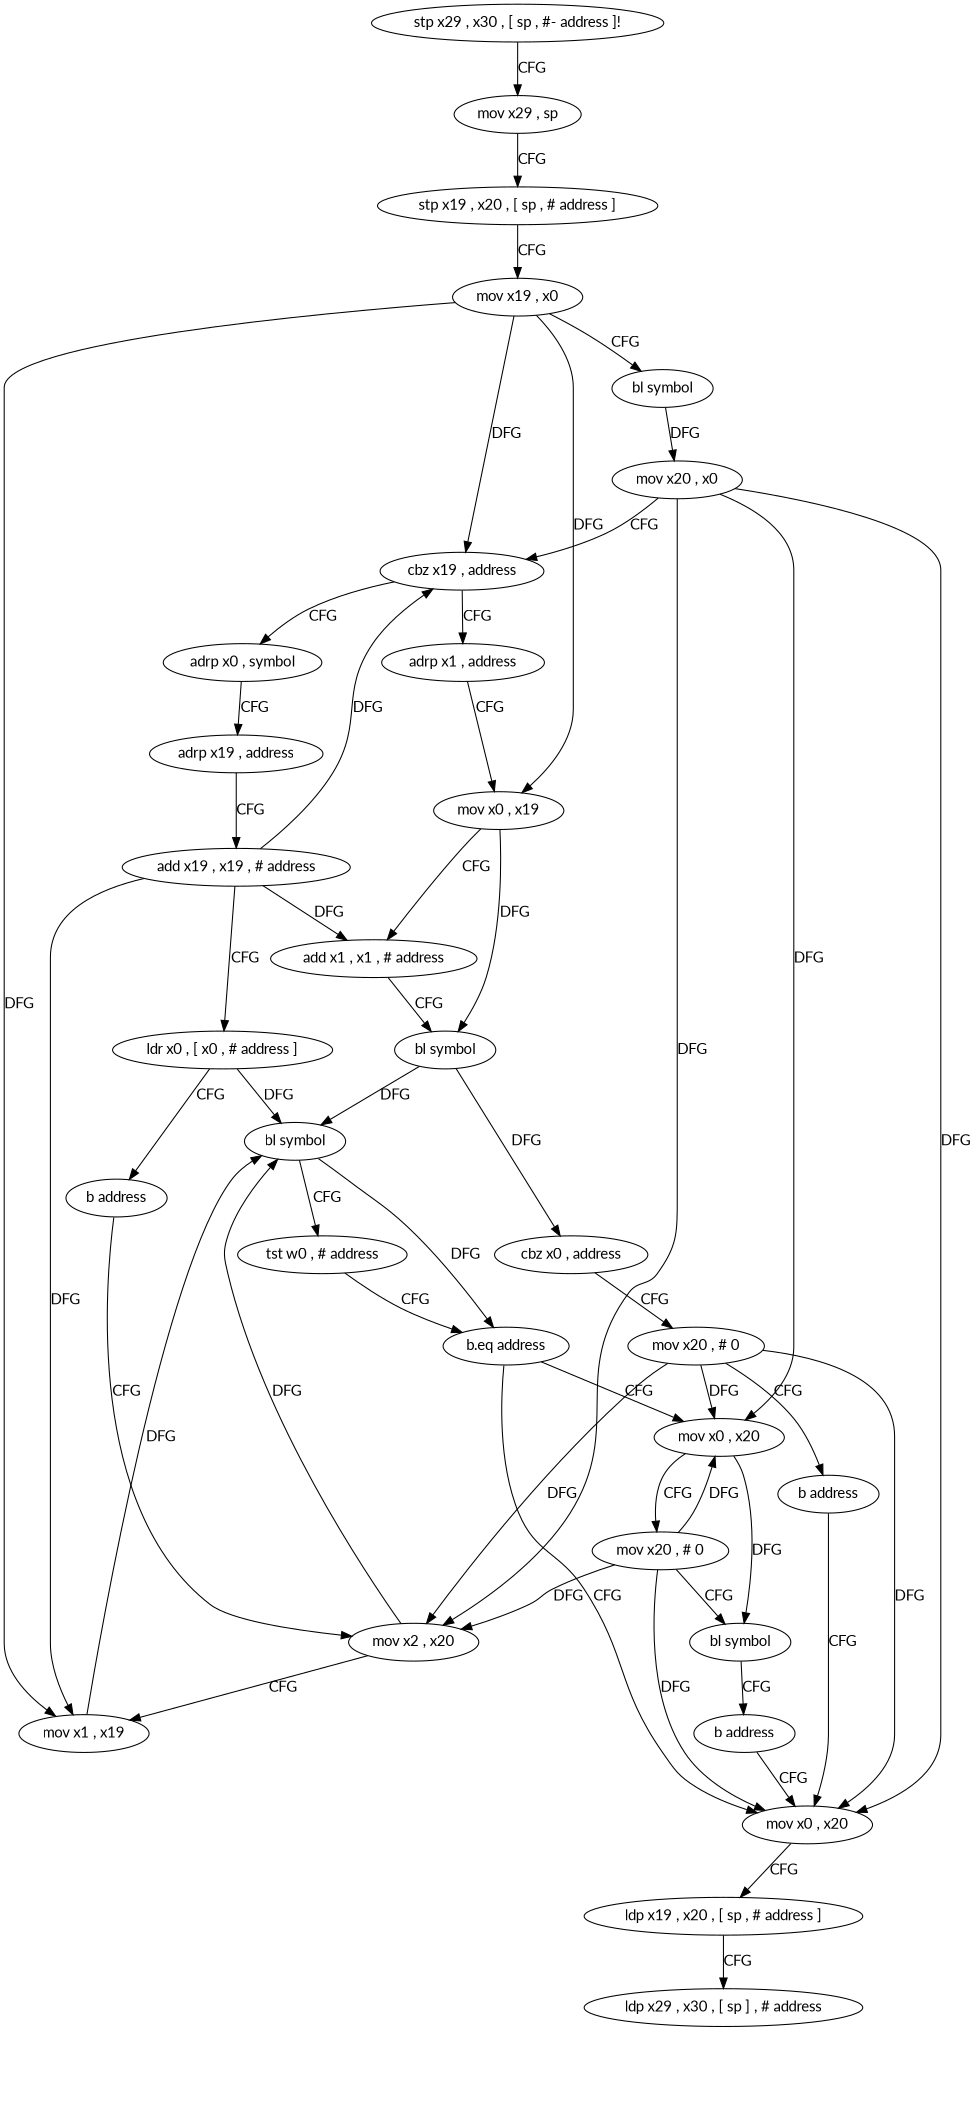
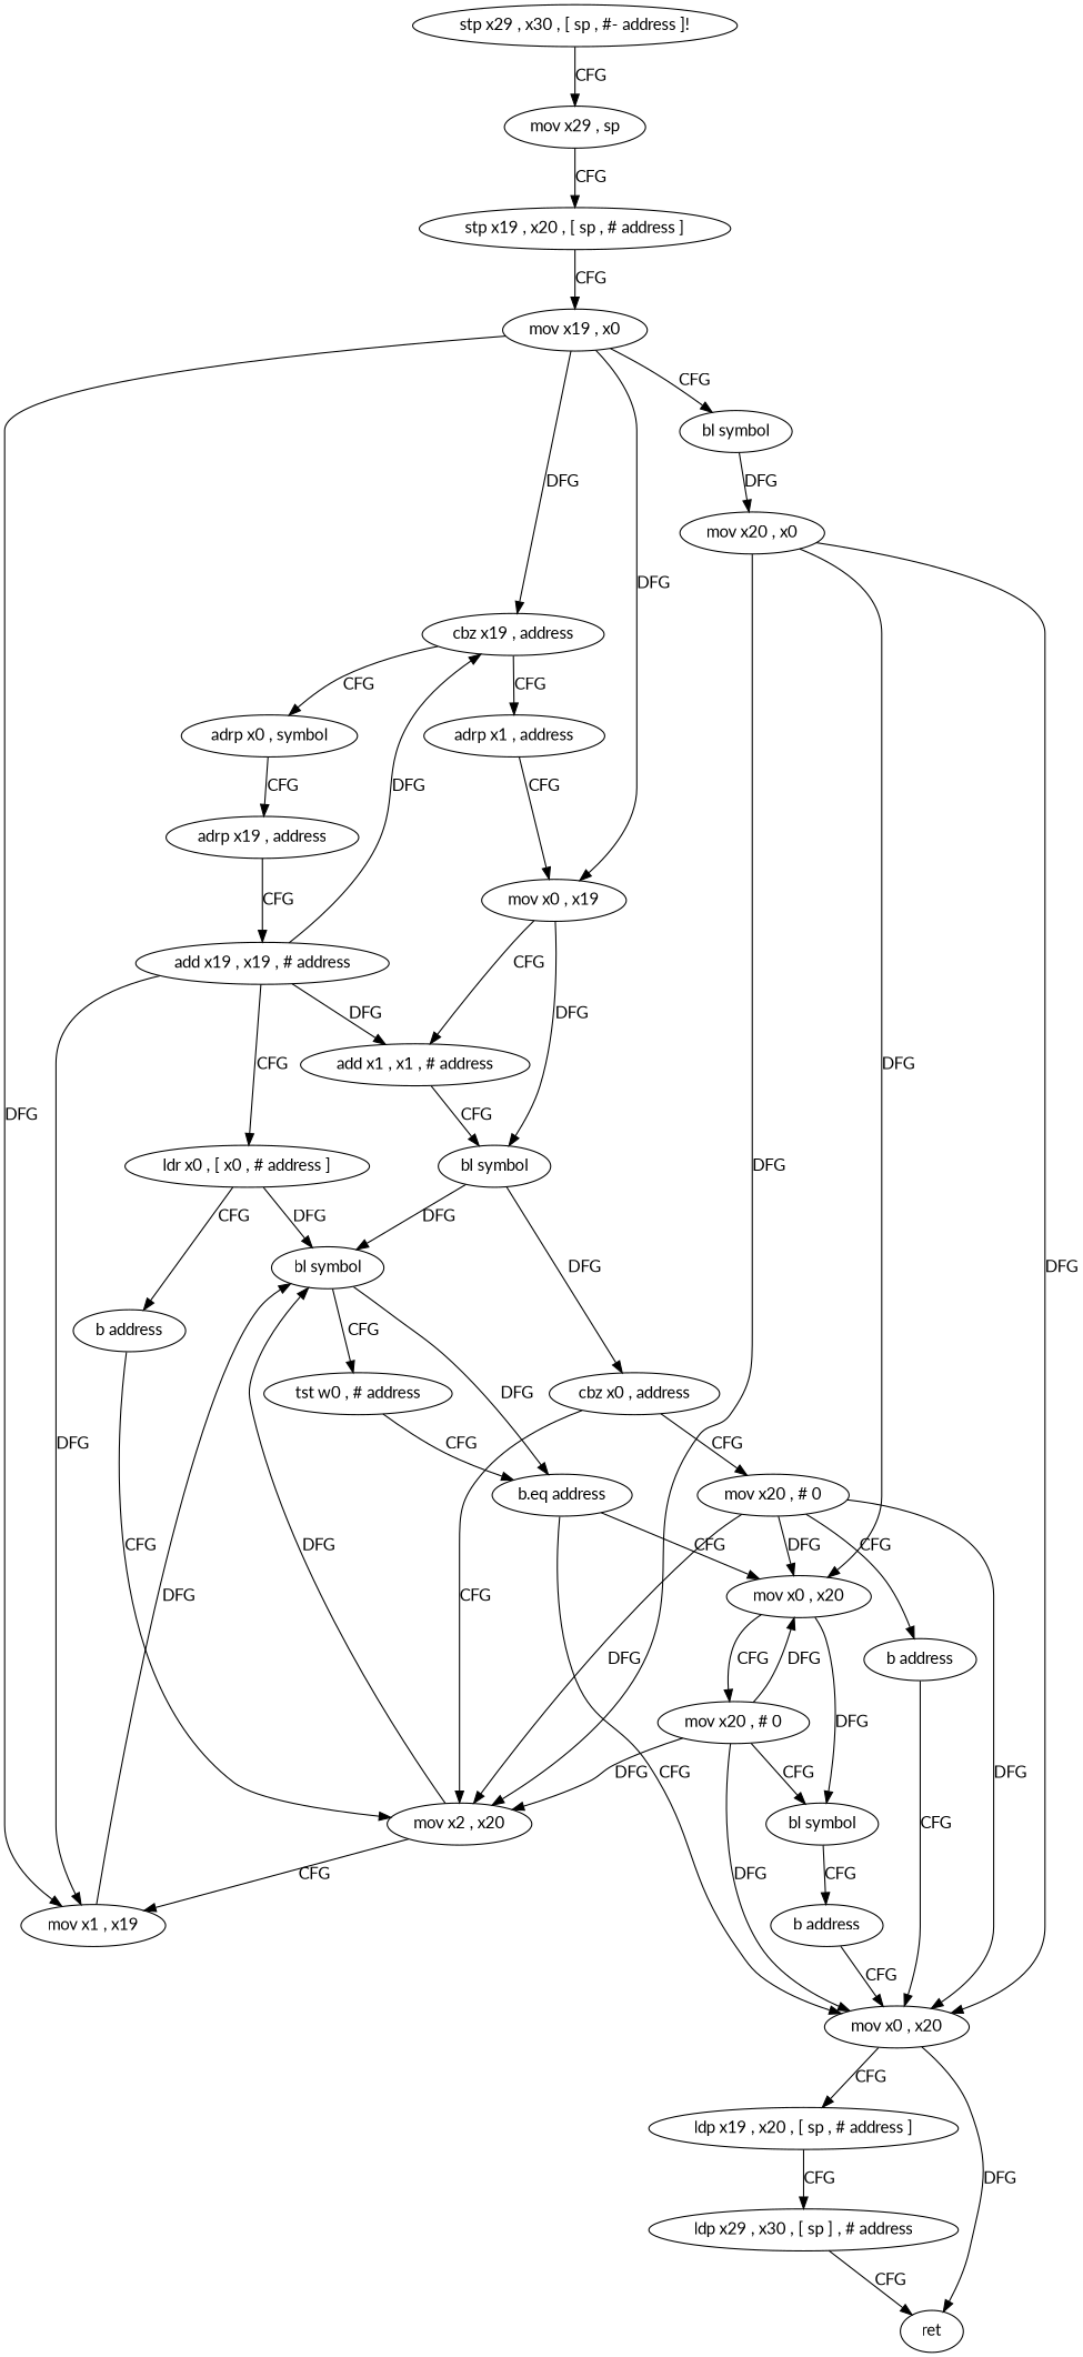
  digraph {
    fontname=Lato
    node [fontname=Lato]
    edge [fontname=Lato]
    n1 [label="stp x29 , x30 , [ sp , #- address ]!"]
    n2 [label="mov x29 , sp"]
    n3 [label="stp x19 , x20 , [ sp , # address ]"]
    n4 [label="mov x19 , x0"]
    n5 [label="bl symbol"]
    n6 [label="cbz x19 , address"]
    n7 [label="mov x0 , x19"]
    n8 [label="mov x1 , x19"]
    n9 [label="mov x20 , x0"]
    n10 [label="adrp x0 , symbol"]
    n11 [label="adrp x1 , address"]
    n12 [label="add x1 , x1 , # address"]
    n13 [label="bl symbol"]
    n14 [label="bl symbol"]
    n15 [label="mov x2 , x20"]
    n16 [label="mov x0 , x20"]
    n17 [label="mov x0 , x20"]
    n18 [label="mov x20 , # 0"]
    n19 [label="bl symbol"]
    n20 [label="ldp x19 , x20 , [ sp , # address ]"]
+   n21 [label=ret]
    n22 [label="adrp x19 , address"]
    n23 [label="add x19 , x19 , # address"]
    n24 [label="ldr x0 , [ x0 , # address ]"]
    n25 [label="b address"]
    n26 [label="cbz x0 , address"]
    n27 [label="mov x20 , # 0"]
    n28 [label="tst w0 , # address"]
    n29 [label="b.eq address"]
    n30 [label="b address"]
    n31 [label="b address"]
    n32 [label="ldp x29 , x30 , [ sp ] , # address"]
    n1 -> n2 [label=CFG]
    n2 -> n3 [label=CFG]
    n3 -> n4 [label=CFG]
    n4 -> n5 [label=CFG]
    n4 -> n6 [label=DFG]
    n4 -> n7 [label=DFG]
    n4 -> n8 [label=DFG]
    n5 -> n9 [label=DFG]
    n6 -> n10 [label=CFG]
    n6 -> n11 [label=CFG]
    n7 -> n12 [label=CFG]
    n7 -> n13 [label=DFG]
    n8 -> n14 [label=DFG]
-   n9 -> n6 [label=CFG]
    n9 -> n15 [label=DFG]
    n9 -> n16 [label=DFG]
    n9 -> n17 [label=DFG]
    n10 -> n22 [label=CFG]
    n11 -> n7 [label=CFG]
    n12 -> n13 [label=CFG]
    n13 -> n14 [label=DFG]
    n13 -> n26 [label=DFG]
    n14 -> n28 [label=CFG]
    n14 -> n29 [label=DFG]
    n15 -> n8 [label=CFG]
    n15 -> n14 [label=DFG]
    n16 -> n18 [label=CFG]
    n16 -> n19 [label=DFG]
    n17 -> n20 [label=CFG]
+   n17 -> n21 [label=DFG]
    n18 -> n15 [label=DFG]
    n18 -> n16 [label=DFG]
    n18 -> n17 [label=DFG]
    n18 -> n19 [label=CFG]
    n19 -> n31 [label=CFG]
    n20 -> n32 [label=CFG]
    n22 -> n23 [label=CFG]
    n23 -> n6 [label=DFG]
    n23 -> n8 [label=DFG]
    n23 -> n12 [label=DFG]
    n23 -> n24 [label=CFG]
    n24 -> n14 [label=DFG]
    n24 -> n25 [label=CFG]
    n25 -> n15 [label=CFG]
+   n26 -> n15 [label=CFG]
    n26 -> n27 [label=CFG]
    n27 -> n15 [label=DFG]
    n27 -> n16 [label=DFG]
    n27 -> n17 [label=DFG]
    n27 -> n30 [label=CFG]
    n28 -> n29 [label=CFG]
    n29 -> n16 [label=CFG]
    n29 -> n17 [label=CFG]
    n30 -> n17 [label=CFG]
    n31 -> n17 [label=CFG]
+   n32 -> n21 [label=CFG]
  }
